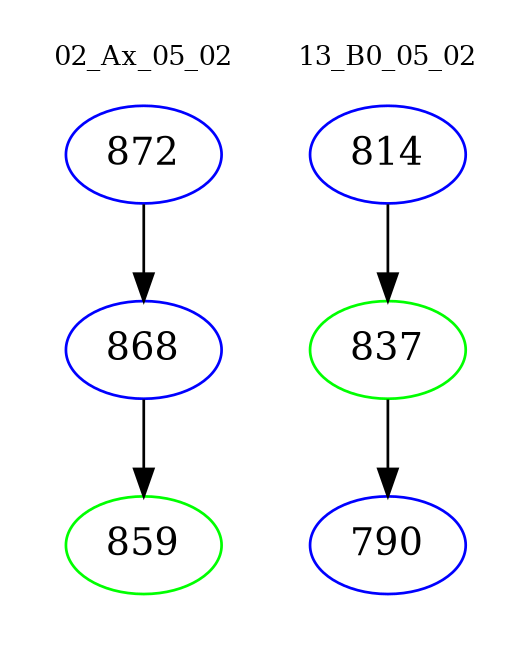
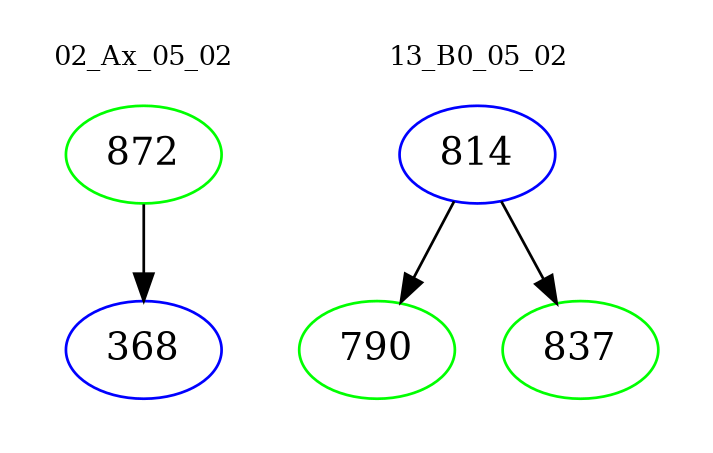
  digraph {
    node [color=blue]
    edge [color=black]
-   n1 [label=868]
-   n2 [color=green label=859]
-   n3 [label=872]
+   n1 [label=368]
+   n3 [color=green label=872]
    n4 [label=814]
-   n5 [label=790]
+   n5 [color=green label=790]
    n6 [color=green label=837]
    subgraph cluster_1 {
      color=white
      fontsize=10
      label="02_Ax_05_02"
      n1
-     n2
      n3
    }
    subgraph cluster_2 {
      color=white
      fontsize=10
      label="13_B0_05_02"
      n4
      n5
      n6
    }
-   n1 -> n2
    n3 -> n1
-   n6 -> n5
+   n4 -> n5
    n4 -> n6
  }
